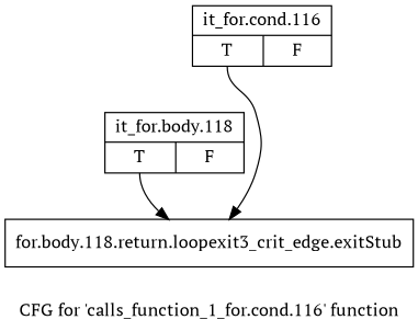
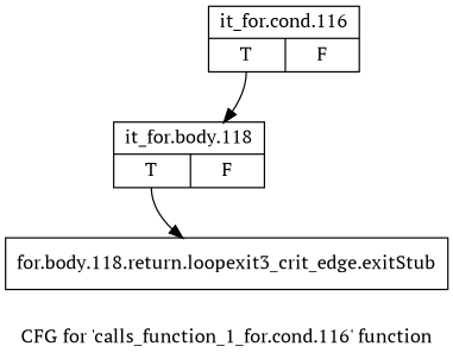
  digraph {
    fontname="PT Serif"
    label="CFG for 'calls_function_1_for.cond.116' function"
    node [fontname="PT Serif" shape=record]
    edge [fontname="PT Serif" tailport=s0]
    n1 [label="{it_for.cond.116|{<s0>T|<s1>F}}"]
    n2 [label="{it_for.body.118|{<s0>T|<s1>F}}"]
    n3 [label="{for.body.118.return.loopexit3_crit_edge.exitStub}"]
-   n1 -> n3
+   n1 -> n2
    n2 -> n3
  }
